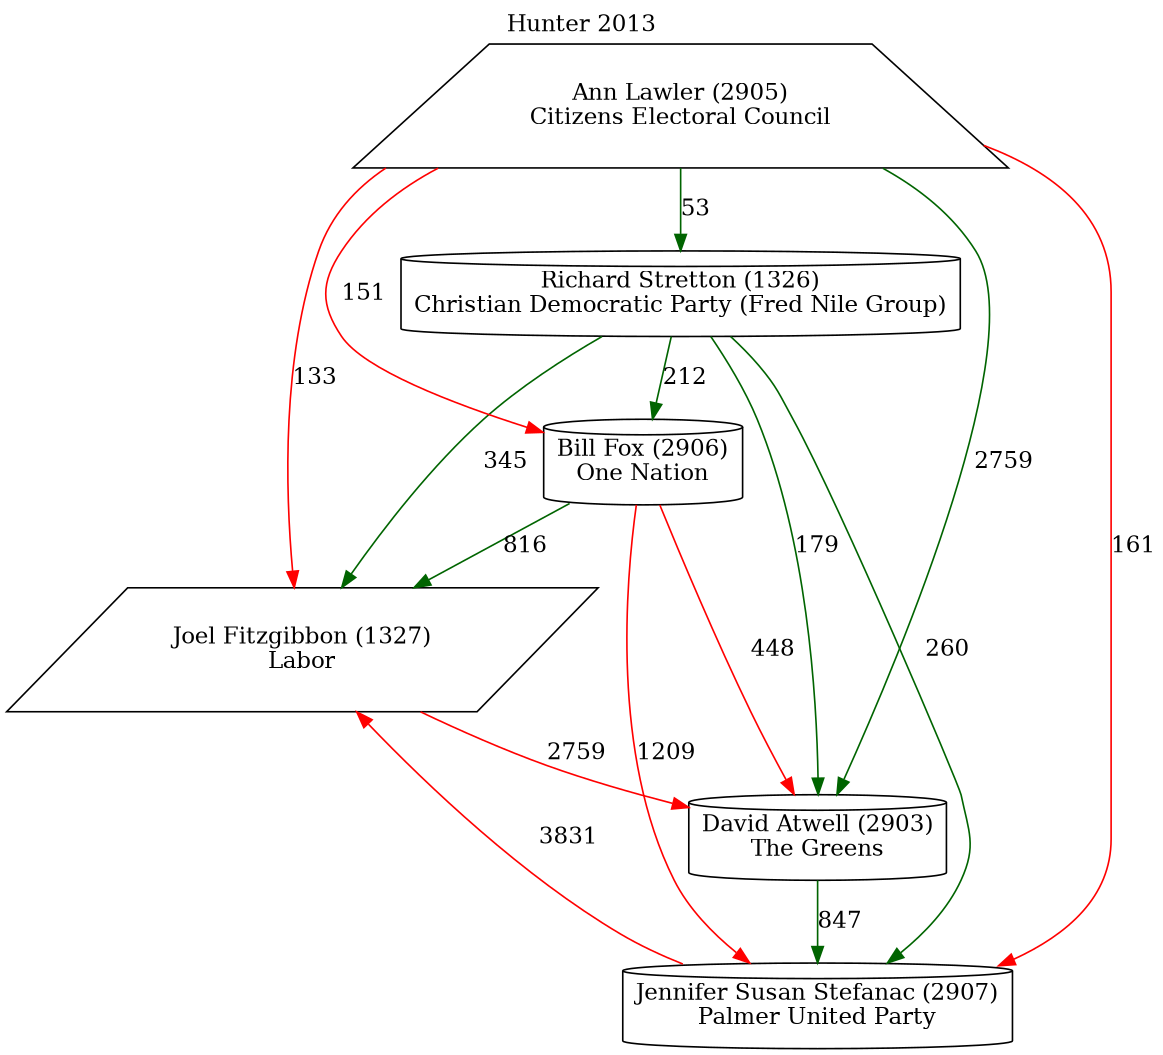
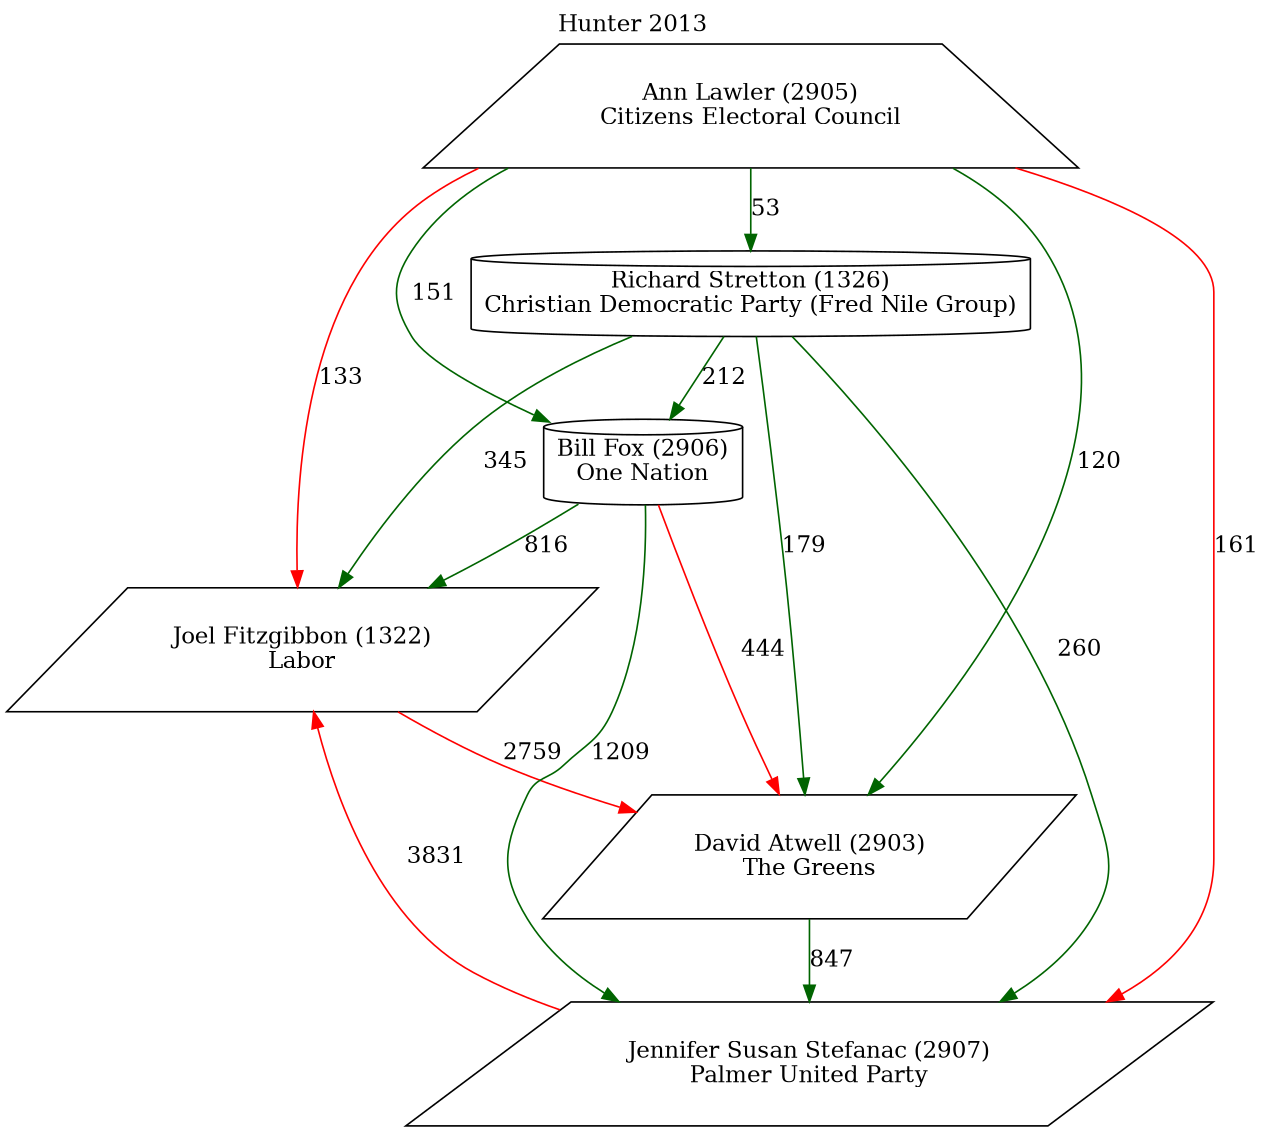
  digraph {
    fontname="DejaVu Serif"
    label="Hunter 2013"
    labelloc=t
    mclimit=10
    node [fontname="DejaVu Serif" shape=cylinder]
    edge [color=darkgreen fontname="DejaVu Serif"]
-   n1 [label="Joel Fitzgibbon (1327)\nLabor" shape=parallelogram]
-   n2 [label="David Atwell (2903)\nThe Greens"]
-   n3 [label="Jennifer Susan Stefanac (2907)\nPalmer United Party"]
+   n1 [label="Joel Fitzgibbon (1322)\nLabor" shape=parallelogram]
+   n2 [label="David Atwell (2903)\nThe Greens" shape=parallelogram]
+   n3 [label="Jennifer Susan Stefanac (2907)\nPalmer United Party" shape=parallelogram]
    n4 [label="Bill Fox (2906)\nOne Nation"]
    n5 [label="Richard Stretton (1326)\nChristian Democratic Party (Fred Nile Group)"]
    n6 [label="Ann Lawler (2905)\nCitizens Electoral Council" shape=trapezium]
    n1 -> n2 [color=red label=2759]
    n2 -> n3 [label=847]
    n3 -> n1 [color=red label=3831]
    n4 -> n1 [label=816]
-   n4 -> n2 [color=red label=448]
-   n4 -> n3 [color=red label=1209]
+   n4 -> n2 [color=red label=444]
+   n4 -> n3 [label=1209]
    n5 -> n1 [label=345]
    n5 -> n2 [label=179]
    n5 -> n3 [label=260]
    n5 -> n4 [label=212]
    n6 -> n1 [color=red label=133]
-   n6 -> n2 [label=2759]
+   n6 -> n2 [label=120]
    n6 -> n3 [color=red label=161]
-   n6 -> n4 [color=red label=151]
+   n6 -> n4 [label=151]
    n6 -> n5 [label=53]
  }
